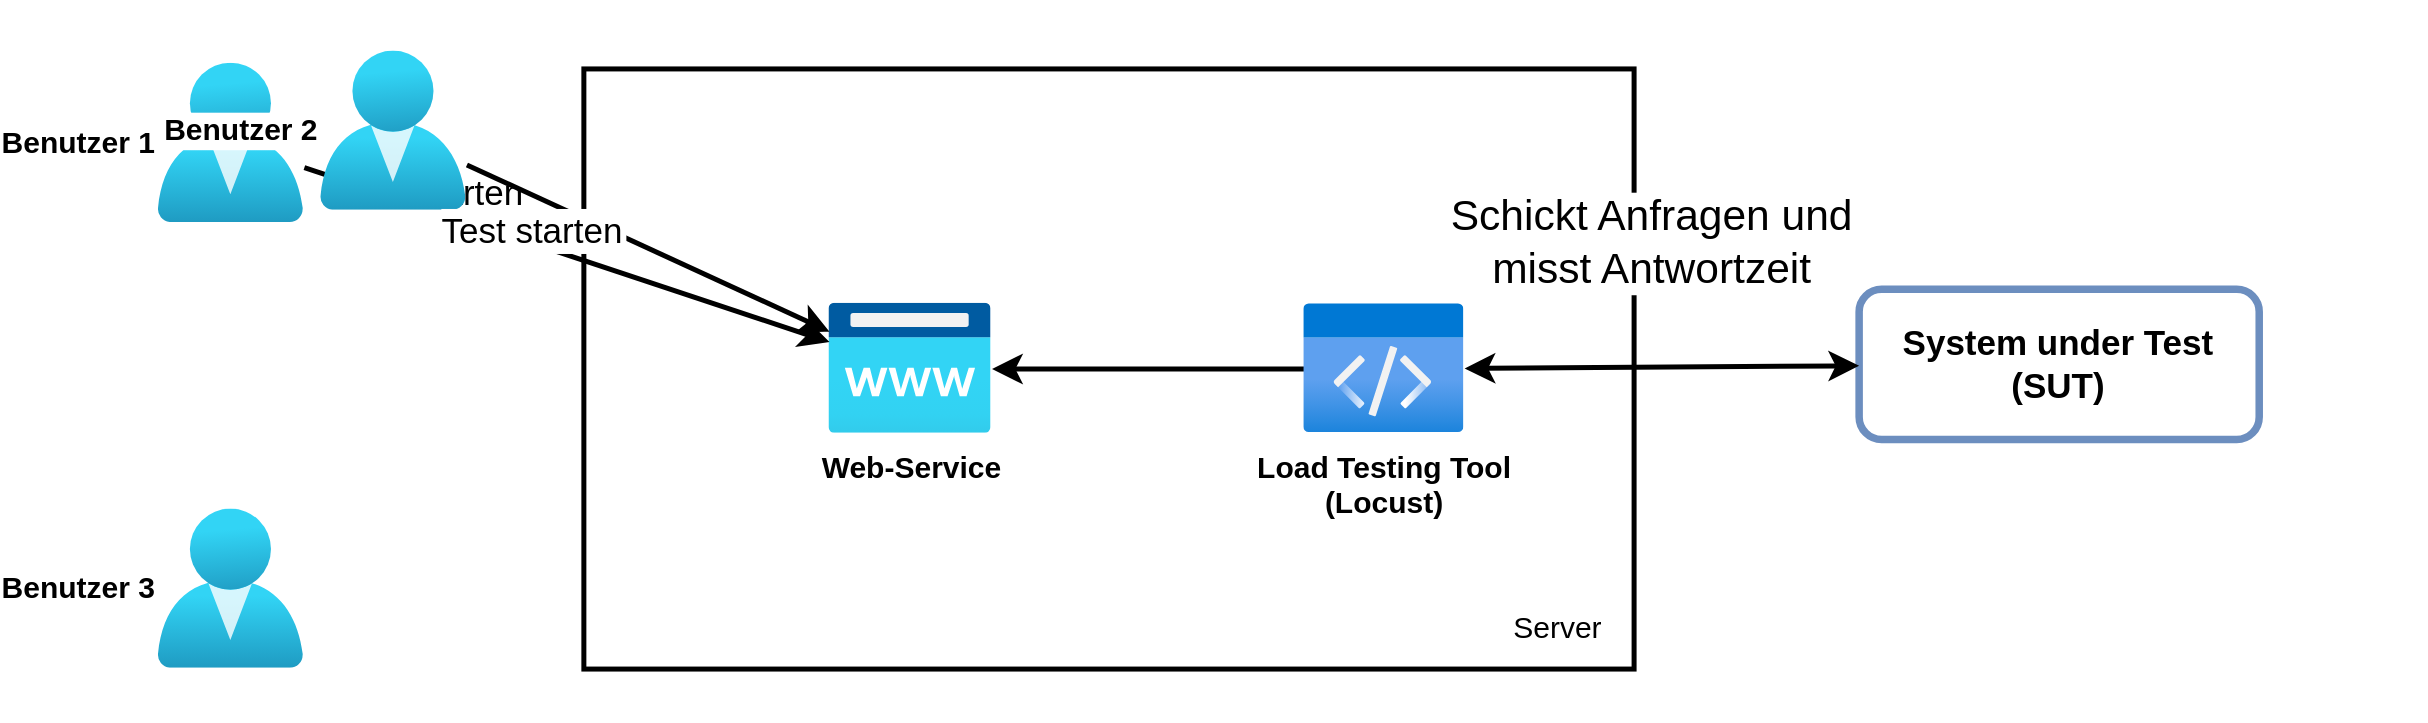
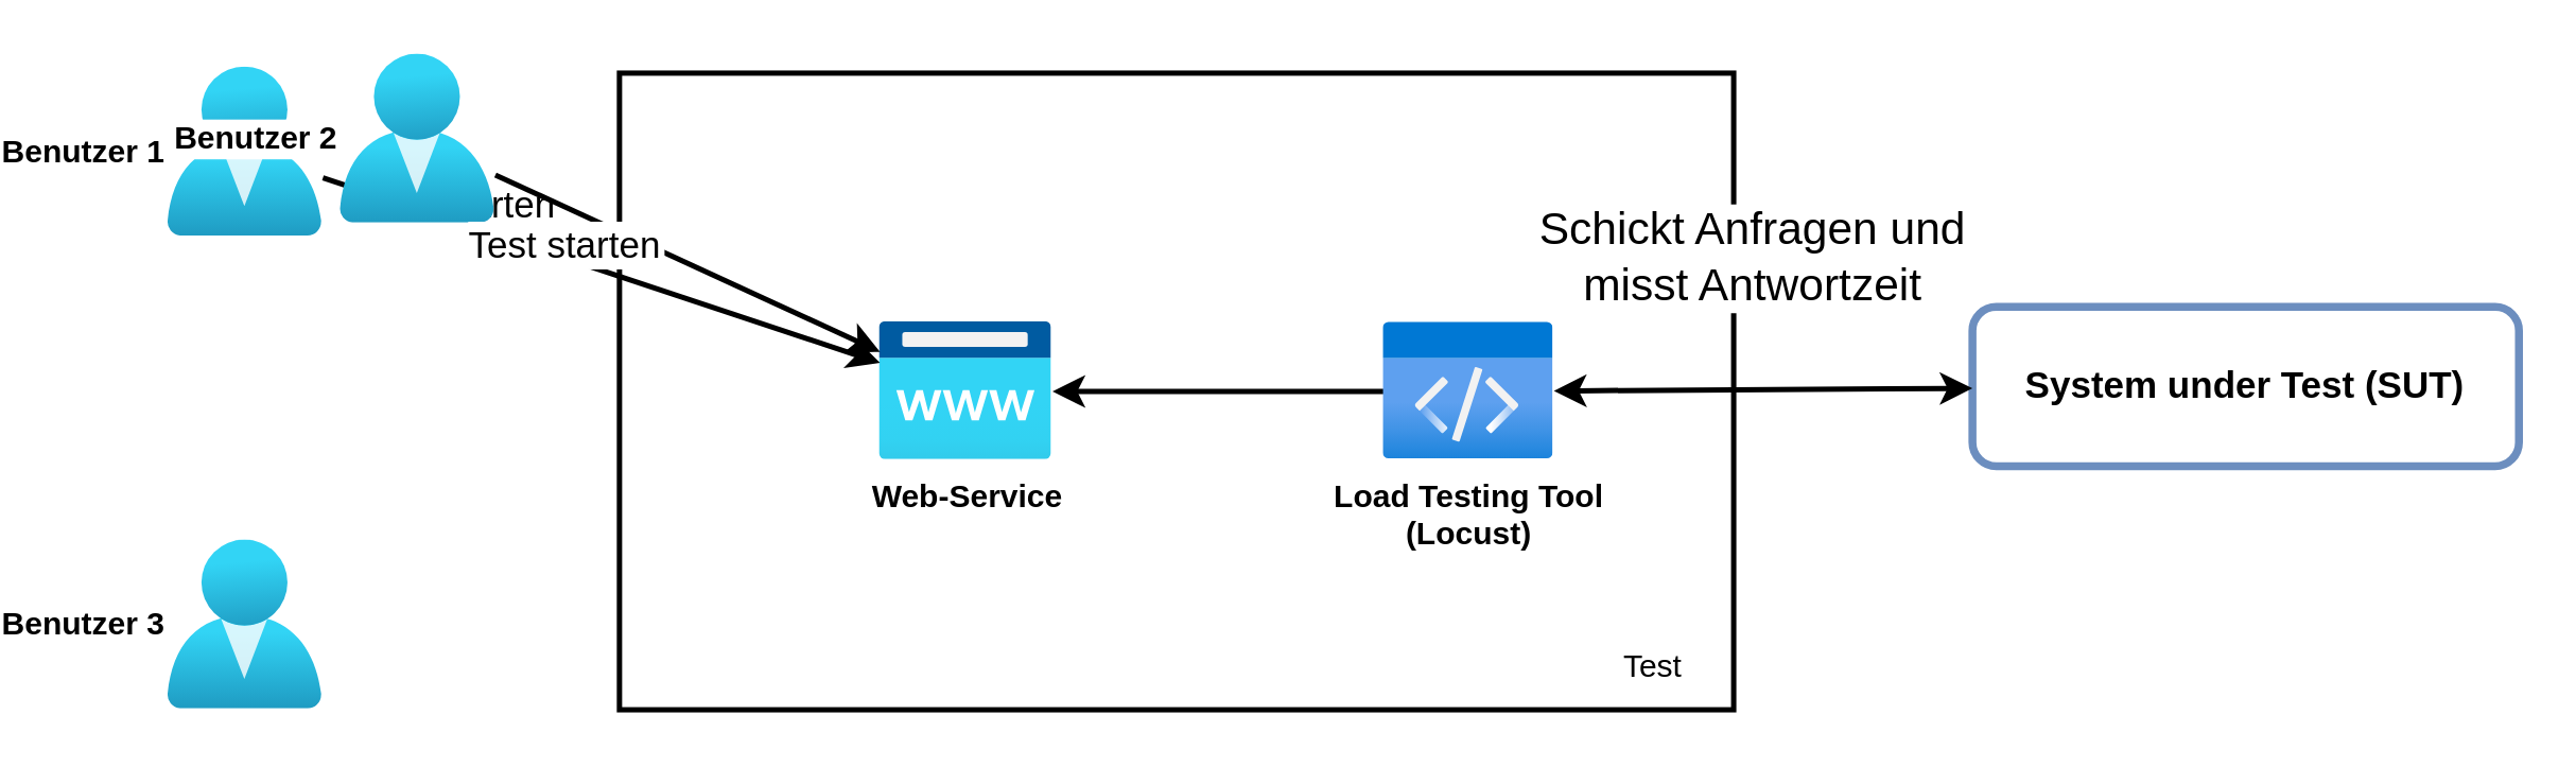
  <mxCell id="0" />
  <mxCell id="1" parent="0" />
  <mxCell id="2" value="" style="rounded=0;whiteSpace=wrap;html=1;fillColor=none;strokeWidth=2;" parent="1" vertex="1"><mxGeometry x="190" y="27" width="420" height="240" as="geometry" /></mxCell>
  <mxCell id="3" value="Benutzer 1" style="aspect=fixed;html=1;points=[];align=right;image;fontSize=12;image=img/lib/azure2/identity/Users.svg;fontStyle=1;labelPosition=left;verticalLabelPosition=middle;verticalAlign=middle;" parent="1" vertex="1"><mxGeometry x="20" y="25" width="58.23" height="63.69" as="geometry" /></mxCell>
  <mxCell id="4" value="Web-Service" style="aspect=fixed;html=1;points=[];align=center;image;fontSize=12;image=img/lib/azure2/app_services/App_Service_Domains.svg;fontStyle=1" parent="1" vertex="1"><mxGeometry x="288.23" y="121" width="65" height="52" as="geometry" /></mxCell>
- <mxCell id="5" value="System under Test (SUT)" style="rounded=1;whiteSpace=wrap;html=1;strokeColor=#6C8EBF;strokeWidth=3;fillColor=none;fontSize=14;fontStyle=1" parent="1" vertex="1"><mxGeometry x="700" y="115.15" width="160" height="60" as="geometry" /></mxCell>
+ <mxCell id="5" value="System under Test (SUT)" style="rounded=1;whiteSpace=wrap;html=1;strokeColor=#6C8EBF;strokeWidth=3;fillColor=none;fontSize=14;fontStyle=1" parent="1" vertex="1"><mxGeometry x="700" y="115.15" width="206" height="60" as="geometry" /></mxCell>
  <mxCell id="6" value="" style="endArrow=none;startArrow=classic;html=1;rounded=0;fontSize=14;strokeWidth=2;" parent="1" source="4" target="7" edge="1"><mxGeometry width="50" height="50" relative="1" as="geometry"><mxPoint x="338.23" y="195" as="sourcePoint" /><mxPoint x="388.23" y="145" as="targetPoint" /></mxGeometry></mxCell>
  <mxCell id="7" value="Load Testing Tool&lt;br&gt;(Locust)" style="aspect=fixed;html=1;points=[];align=center;image;fontSize=12;image=img/lib/azure2/general/Code.svg;fontStyle=1;labelBackgroundColor=#FFFFFF;labelBorderColor=none;fontColor=default;" parent="1" vertex="1"><mxGeometry x="478.23" y="121" width="64" height="52" as="geometry" /></mxCell>
  <mxCell id="8" value="" style="endArrow=classic;startArrow=classic;html=1;rounded=0;fontSize=14;fontColor=default;strokeWidth=2;" parent="1" source="7" target="5" edge="1"><mxGeometry width="50" height="50" relative="1" as="geometry"><mxPoint x="478.23" y="35" as="sourcePoint" /><mxPoint x="528.23" y="-15" as="targetPoint" /></mxGeometry></mxCell>
  <mxCell id="9" value="Schickt Anfragen und&lt;br&gt;misst Antwortzeit" style="edgeLabel;html=1;align=center;verticalAlign=middle;resizable=0;points=[];fontSize=17;fontColor=default;" parent="8" vertex="1" connectable="0"><mxGeometry x="0.218" y="1" relative="1" as="geometry"><mxPoint x="-22" y="-49" as="offset" /></mxGeometry></mxCell>
  <mxCell id="10" value="" style="endArrow=classic;html=1;rounded=0;fontSize=14;fontColor=default;strokeWidth=2;" parent="1" source="3" target="4" edge="1"><mxGeometry width="50" height="50" relative="1" as="geometry"><mxPoint x="378.23" y="185" as="sourcePoint" /><mxPoint x="428.23" y="135" as="targetPoint" /></mxGeometry></mxCell>
  <mxCell id="11" value="Test starten" style="edgeLabel;align=center;verticalAlign=middle;resizable=0;points=[];fontSize=14;fontColor=default;labelBorderColor=none;labelBackgroundColor=default;" parent="10" vertex="1" connectable="0"><mxGeometry x="-0.231" y="-1" relative="1" as="geometry"><mxPoint x="-29" y="-19" as="offset" /></mxGeometry></mxCell>
- <mxCell id="12" value="Server&amp;nbsp;" style="text;html=1;strokeColor=none;fillColor=none;align=center;verticalAlign=middle;whiteSpace=wrap;rounded=0;" parent="1" vertex="1"><mxGeometry x="554" y="236" width="55" height="30" as="geometry" /></mxCell>
+ <mxCell id="12" value="Test&amp;nbsp;" style="text;html=1;strokeColor=none;fillColor=none;align=center;verticalAlign=middle;whiteSpace=wrap;rounded=0;" parent="1" vertex="1"><mxGeometry x="554" y="236" width="55" height="30" as="geometry" /></mxCell>
  <mxCell id="13" value="Benutzer 2" style="aspect=fixed;html=1;points=[];align=right;image;fontSize=12;image=img/lib/azure2/identity/Users.svg;fontStyle=1;labelPosition=left;verticalLabelPosition=middle;verticalAlign=middle;" parent="1" vertex="1"><mxGeometry x="85" y="20.15" width="58.23" height="63.69" as="geometry" /></mxCell>
  <mxCell id="14" value="Benutzer 3" style="aspect=fixed;html=1;points=[];align=right;image;fontSize=12;image=img/lib/azure2/identity/Users.svg;fontStyle=1;labelPosition=left;verticalLabelPosition=middle;verticalAlign=middle;" parent="1" vertex="1"><mxGeometry x="20" y="203.31" width="58.23" height="63.69" as="geometry" /></mxCell>
  <mxCell id="15" value="" style="endArrow=classic;html=1;rounded=0;fontSize=14;fontColor=default;strokeWidth=2;" parent="1" source="13" target="4" edge="1"><mxGeometry width="50" height="50" relative="1" as="geometry"><mxPoint x="98.23" y="86.509" as="sourcePoint" /><mxPoint x="308.23" y="156.213" as="targetPoint" /></mxGeometry></mxCell>
  <mxCell id="16" value="Test starten" style="edgeLabel;align=center;verticalAlign=middle;resizable=0;points=[];fontSize=14;fontColor=default;labelBorderColor=none;labelBackgroundColor=default;" parent="15" vertex="1" connectable="0"><mxGeometry x="-0.231" y="-1" relative="1" as="geometry"><mxPoint x="-29" y="-1" as="offset" /></mxGeometry></mxCell>
